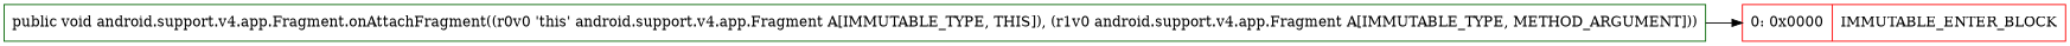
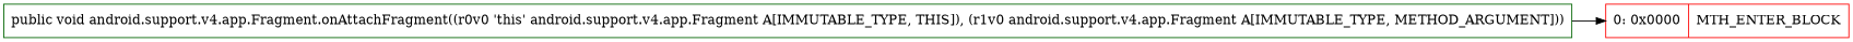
  digraph {
    rankdir=LR
    node [shape=record]
-   n1 [color=red label="{0\:\ 0x0000|IMMUTABLE_ENTER_BLOCK\l}"]
+   n1 [color=red label="{0\:\ 0x0000|MTH_ENTER_BLOCK\l}"]
    n2 [label="{public void android.support.v4.app.Fragment.onAttachFragment((r0v0 'this' android.support.v4.app.Fragment A[IMMUTABLE_TYPE, THIS]), (r1v0 android.support.v4.app.Fragment A[IMMUTABLE_TYPE, METHOD_ARGUMENT])) }" color=darkgreen]
    subgraph cluster_1 {
      label="R(0)"
    }
    n2 -> n1
  }
